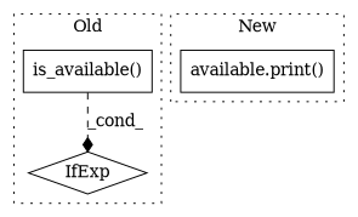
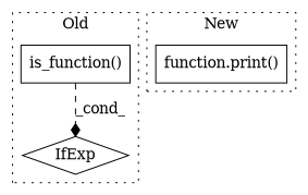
  digraph {
    node [a=75 shape=box]
-   n1 [l=25 label="is_available()" s=480]
+   n1 [l=25 label="is_function()" s=480]
    n2 [a=51 l="4,6" label=IfExp s="476,505" shape=diamond]
-   n3 [l="6,1" label="available.print()" s="286,297"]
+   n3 [l="6,1" label="function.print()" s="286,297"]
    subgraph cluster_1 {
      label=Old
      style=dotted
      n1
      n2
    }
    subgraph cluster_2 {
      label=New
      style=dotted
      n3
    }
    n1 -> n2 [label=_cond_ style=dashed arrowhead=diamond]
  }
